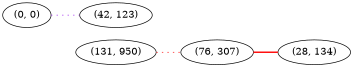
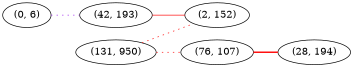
  graph {
    rankdir=LR
    edge [color=red style=dotted weight=1]
-   "(0, 0)"
-   "(42, 123)"
+   "(0, 0)" [label="(0, 6)"]
+   "(42, 123)" [label="(42, 193)"]
+   "(2, 152)"
    n4 [label="(131, 950)"]
-   "(76, 107)" [label="(76, 307)"]
-   "(28, 134)"
+   "(76, 107)"
+   "(28, 134)" [label="(28, 194)"]
    "(0, 0)" -- "(42, 123)" [color=purple weight=4]
+   "(42, 123)" -- "(2, 152)" [style=solid]
+   n4 -- "(2, 152)"
    n4 -- "(76, 107)"
    "(76, 107)" -- "(28, 134)" [style=bold]
  }
